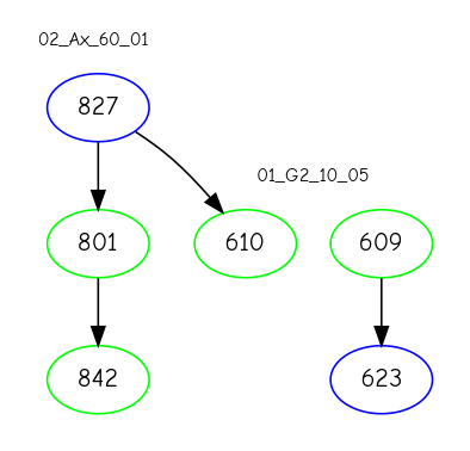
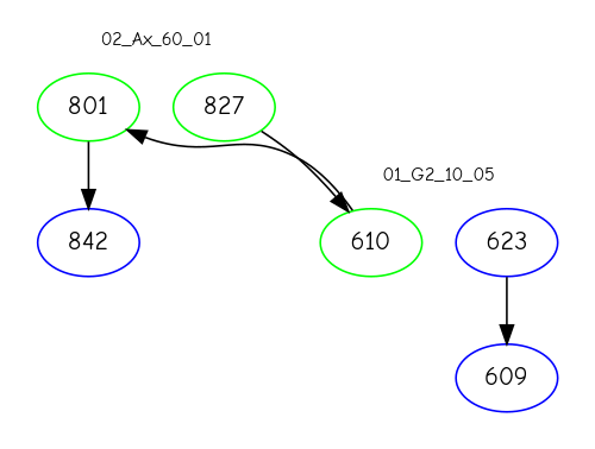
  digraph {
    fontname="Comic Neue"
    node [color=green fontname="Comic Neue"]
    edge [color=black fontname="Comic Neue"]
-   n1 [color=blue label=827]
+   n1 [label=827]
    n2 [label=801]
-   n3 [label=842]
+   n3 [color=blue label=842]
    n4 [color=blue label=623]
-   n5 [label=609]
+   n5 [color=blue label=609]
    n6 [label=610]
    subgraph cluster_1 {
      color=white
      fontsize=10
      label="02_Ax_60_01"
      n1
      n2
      n3
    }
    subgraph cluster_2 {
      color=white
      fontsize=10
      label="01_G2_10_05"
      n4
      n5
      n6
    }
-   n1 -> n2
+   n6 -> n2
    n1 -> n6
    n2 -> n3
-   n5 -> n4
+   n4 -> n5
  }
